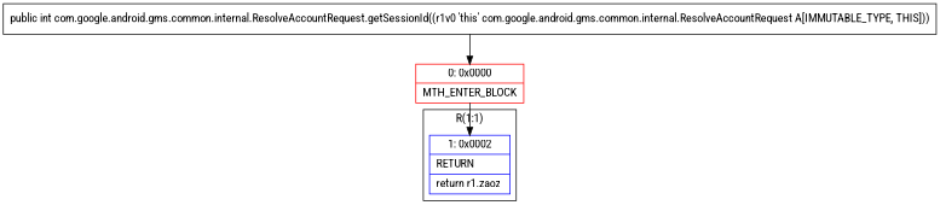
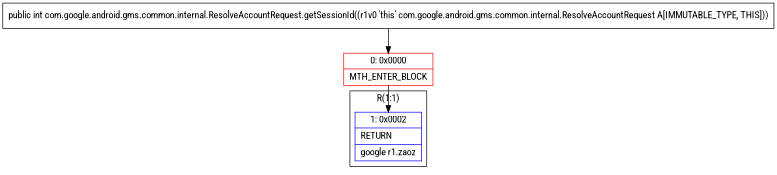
  digraph {
    fontname="Roboto Condensed"
    node [shape=record fontname="Roboto Condensed"]
    edge [fontname="Roboto Condensed"]
-   n1 [color=blue label="{1\:\ 0x0002|RETURN\l|return r1.zaoz\l}"]
+   n1 [color=blue label="{1\:\ 0x0002|RETURN\l|google r1.zaoz\l}"]
    n2 [color=red label="{0\:\ 0x0000|MTH_ENTER_BLOCK\l}"]
    n3 [label="{public int com.google.android.gms.common.internal.ResolveAccountRequest.getSessionId((r1v0 'this' com.google.android.gms.common.internal.ResolveAccountRequest A[IMMUTABLE_TYPE, THIS])) }"]
    subgraph cluster_1 {
      label="R(1:1)"
      n1
    }
    n2 -> n1
    n3 -> n2
  }
